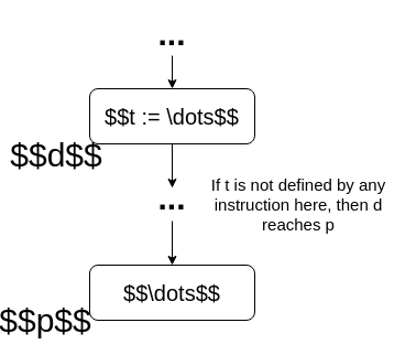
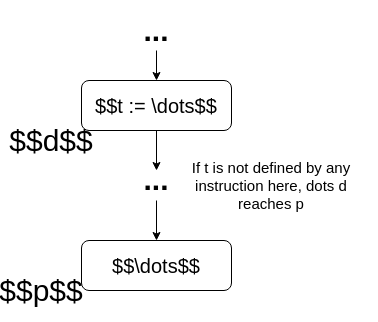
  <mxCell id="0" />
  <mxCell id="1" parent="0" />
  <mxCell id="2" style="edgeStyle=orthogonalEdgeStyle;rounded=0;orthogonalLoop=1;jettySize=auto;html=1;exitX=0.5;exitY=1;exitDx=0;exitDy=0;entryX=0.5;entryY=0;entryDx=0;entryDy=0;fontSize=20;" edge="1" parent="1" source="3" target="10"><mxGeometry relative="1" as="geometry" /></mxCell>
  <mxCell id="3" value="$$t := \dots$$" style="rounded=1;whiteSpace=wrap;html=1;fontSize=20;" vertex="1" parent="1"><mxGeometry x="80" y="80" width="150" height="50" as="geometry" /></mxCell>
  <mxCell id="4" value="$$d$$" style="text;html=1;strokeColor=none;fillColor=none;align=center;verticalAlign=middle;whiteSpace=wrap;rounded=0;fontSize=30;" vertex="1" parent="1"><mxGeometry x="30" y="130" width="40" height="20" as="geometry" /></mxCell>
  <mxCell id="5" style="edgeStyle=orthogonalEdgeStyle;rounded=1;orthogonalLoop=1;jettySize=auto;html=1;fontSize=30;entryX=0.5;entryY=0;entryDx=0;entryDy=0;" edge="1" parent="1" target="3"><mxGeometry relative="1" as="geometry"><mxPoint x="134.71" y="80" as="targetPoint" /><mxPoint x="155" y="50" as="sourcePoint" /></mxGeometry></mxCell>
  <mxCell id="6" value="..." style="text;html=1;strokeColor=none;fillColor=none;align=center;verticalAlign=middle;whiteSpace=wrap;rounded=0;labelBackgroundColor=none;fontSize=30;fontColor=default;fontStyle=1" vertex="1" parent="1"><mxGeometry x="125" width="60" height="20" as="geometry" y="20" /></mxCell>
  <mxCell id="7" value="$$\dots$$" style="rounded=1;whiteSpace=wrap;html=1;fontSize=20;" vertex="1" parent="1"><mxGeometry x="80" y="240" width="150" height="50" as="geometry" /></mxCell>
  <mxCell id="8" value="$$p$$" style="text;html=1;strokeColor=none;fillColor=none;align=center;verticalAlign=middle;whiteSpace=wrap;rounded=0;fontSize=30;" vertex="1" parent="1"><mxGeometry x="20" y="280" width="40" height="20" as="geometry" /></mxCell>
  <mxCell id="9" style="edgeStyle=orthogonalEdgeStyle;rounded=0;orthogonalLoop=1;jettySize=auto;html=1;exitX=0.5;exitY=1;exitDx=0;exitDy=0;entryX=0.5;entryY=0;entryDx=0;entryDy=0;fontSize=20;" edge="1" parent="1" source="10" target="7"><mxGeometry relative="1" as="geometry" /></mxCell>
  <mxCell id="10" value="..." style="text;html=1;strokeColor=none;fillColor=none;align=center;verticalAlign=bottom;whiteSpace=wrap;rounded=0;labelBackgroundColor=none;fontSize=30;fontColor=default;fontStyle=1" vertex="1" parent="1"><mxGeometry x="125" y="170" width="60" height="30" as="geometry" /></mxCell>
- <mxCell id="11" value="If t is not defined by any instruction here, then d reaches p" style="text;html=1;strokeColor=none;fillColor=none;align=center;verticalAlign=middle;whiteSpace=wrap;rounded=0;fontSize=15;" vertex="1" parent="1"><mxGeometry x="185" y="155" width="170" height="60" as="geometry" /></mxCell>
+ <mxCell id="11" value="If t is not defined by any instruction here, dots d reaches p" style="text;html=1;strokeColor=none;fillColor=none;align=center;verticalAlign=middle;whiteSpace=wrap;rounded=0;fontSize=15;" vertex="1" parent="1"><mxGeometry x="185" y="155" width="170" height="60" as="geometry" /></mxCell>
